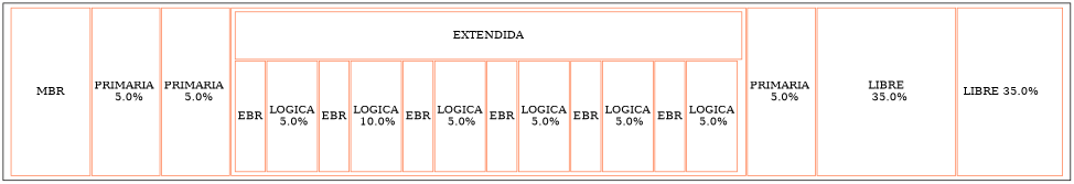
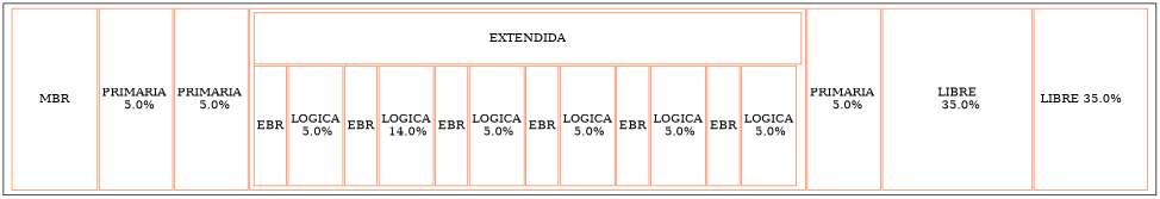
  digraph {
-   n1 [label=<      <table border='0' cellborder='1' width='600' height='200' color='coral'>      <tr>      <td height='200' width='100'> MBR </td>      <td height='200' width='25.0'>PRIMARIA <br/>  5.0%</td>      <td height='200' width='25.0'>PRIMARIA <br/>  5.0%</td>      <td  height='200' width='50.0'>      <table border='0'  height='200' WIDTH='50.0' cellborder='1'>      <tr>  <td height='60' colspan='15'>EXTENDIDA</td>  </tr>      <tr>      <td height='140'>EBR</td>      <td height='140'>LOGICA<br/> 5.0%</td>      <td height='140'>EBR</td>      <td height='140'>LOGICA<br/> 10.0%</td>      <td height='140'>EBR</td>      <td height='140'>LOGICA<br/> 5.0%</td>      <td height='140'>EBR</td>      <td height='140'>LOGICA<br/> 5.0%</td>      <td height='140'>EBR</td>      <td height='140'>LOGICA<br/> 5.0%</td>      <td height='140'>EBR</td>      <td height='140'>LOGICA<br/> 5.0%</td>      </tr>      </table>      </td>      <td height='200' width='25.0'>PRIMARIA <br/>  5.0%</td>      <td height='200' width='175.0'>LIBRE<br/>  35.0%</td>      <td height='200'> LIBRE 35.0%      </td>     </tr>       </table>         > shape=box]
+   n1 [label=<      <table border='0' cellborder='1' width='600' height='200' color='coral'>      <tr>      <td height='200' width='100'> MBR </td>      <td height='200' width='25.0'>PRIMARIA <br/>  5.0%</td>      <td height='200' width='25.0'>PRIMARIA <br/>  5.0%</td>      <td  height='200' width='50.0'>      <table border='0'  height='200' WIDTH='50.0' cellborder='1'>      <tr>  <td height='60' colspan='15'>EXTENDIDA</td>  </tr>      <tr>      <td height='140'>EBR</td>      <td height='140'>LOGICA<br/> 5.0%</td>      <td height='140'>EBR</td>      <td height='140'>LOGICA<br/> 14.0%</td>      <td height='140'>EBR</td>      <td height='140'>LOGICA<br/> 5.0%</td>      <td height='140'>EBR</td>      <td height='140'>LOGICA<br/> 5.0%</td>      <td height='140'>EBR</td>      <td height='140'>LOGICA<br/> 5.0%</td>      <td height='140'>EBR</td>      <td height='140'>LOGICA<br/> 5.0%</td>      </tr>      </table>      </td>      <td height='200' width='25.0'>PRIMARIA <br/>  5.0%</td>      <td height='200' width='175.0'>LIBRE<br/>  35.0%</td>      <td height='200'> LIBRE 35.0%      </td>     </tr>       </table>         > shape=box]
  }
